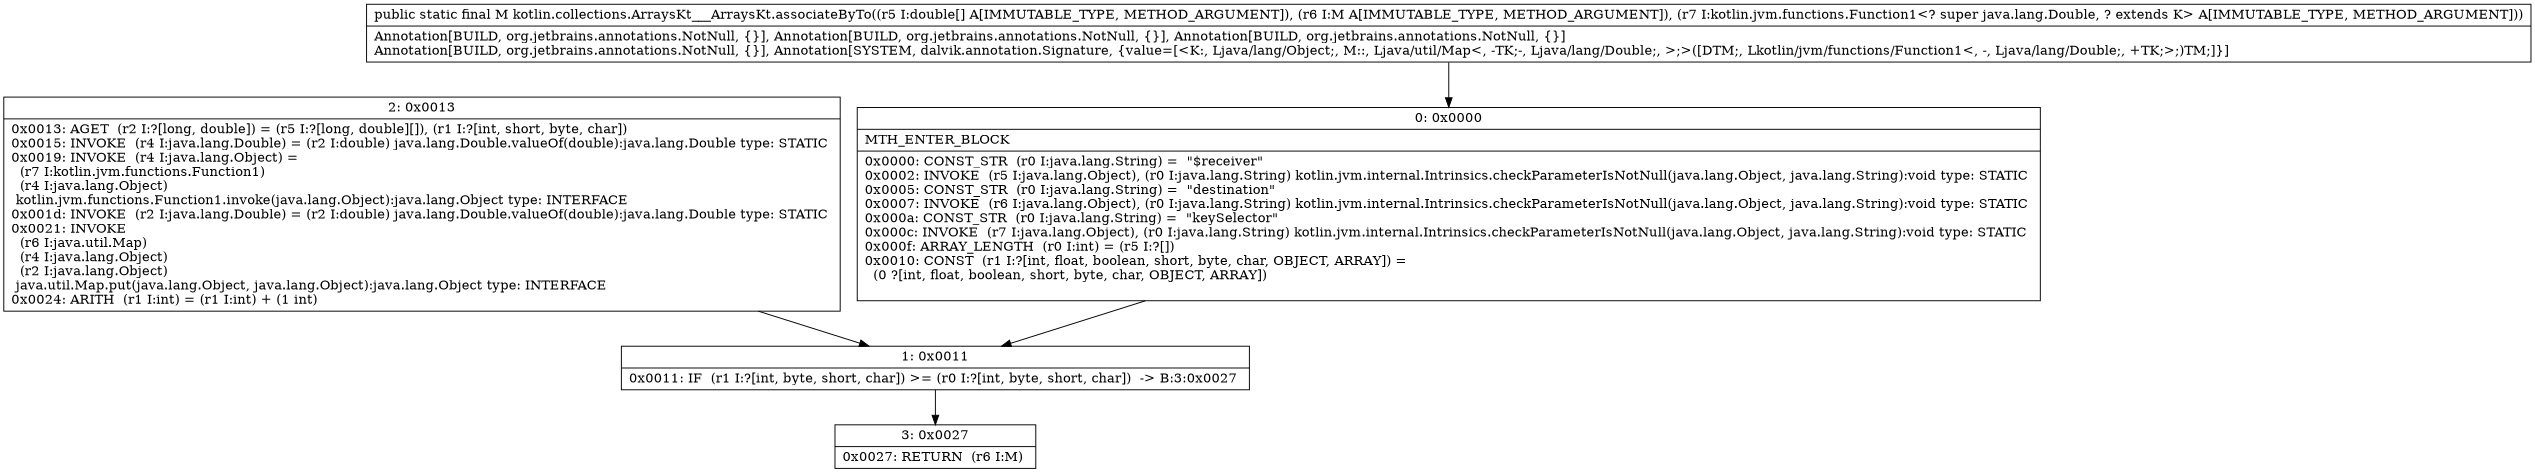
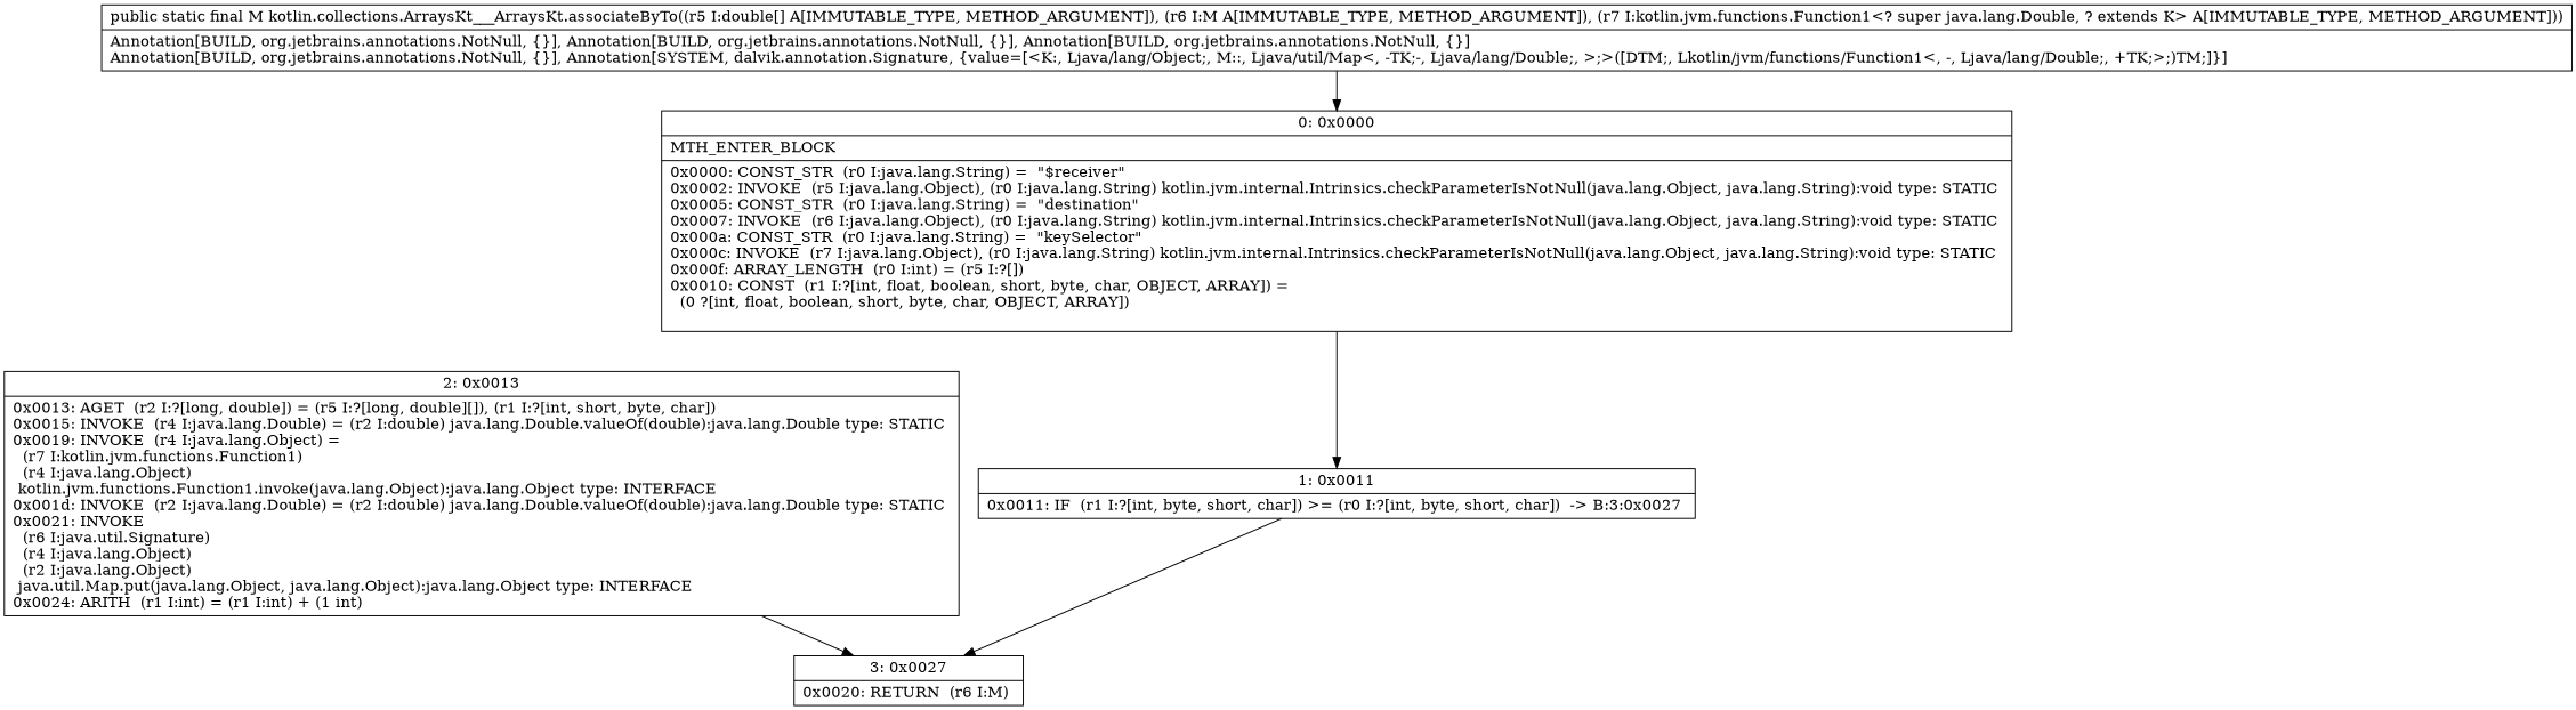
  digraph {
    node [shape=record]
    n1 [label="{0\:\ 0x0000|MTH_ENTER_BLOCK\l|0x0000: CONST_STR  (r0 I:java.lang.String) =  \"$receiver\" \l0x0002: INVOKE  (r5 I:java.lang.Object), (r0 I:java.lang.String) kotlin.jvm.internal.Intrinsics.checkParameterIsNotNull(java.lang.Object, java.lang.String):void type: STATIC \l0x0005: CONST_STR  (r0 I:java.lang.String) =  \"destination\" \l0x0007: INVOKE  (r6 I:java.lang.Object), (r0 I:java.lang.String) kotlin.jvm.internal.Intrinsics.checkParameterIsNotNull(java.lang.Object, java.lang.String):void type: STATIC \l0x000a: CONST_STR  (r0 I:java.lang.String) =  \"keySelector\" \l0x000c: INVOKE  (r7 I:java.lang.Object), (r0 I:java.lang.String) kotlin.jvm.internal.Intrinsics.checkParameterIsNotNull(java.lang.Object, java.lang.String):void type: STATIC \l0x000f: ARRAY_LENGTH  (r0 I:int) = (r5 I:?[]) \l0x0010: CONST  (r1 I:?[int, float, boolean, short, byte, char, OBJECT, ARRAY]) = \l  (0 ?[int, float, boolean, short, byte, char, OBJECT, ARRAY])\l \l}"]
    n2 [label="{1\:\ 0x0011|0x0011: IF  (r1 I:?[int, byte, short, char]) \>= (r0 I:?[int, byte, short, char])  \-\> B:3:0x0027 \l}"]
-   n3 [label="{3\:\ 0x0027|0x0027: RETURN  (r6 I:M) \l}"]
-   n4 [label="{2\:\ 0x0013|0x0013: AGET  (r2 I:?[long, double]) = (r5 I:?[long, double][]), (r1 I:?[int, short, byte, char]) \l0x0015: INVOKE  (r4 I:java.lang.Double) = (r2 I:double) java.lang.Double.valueOf(double):java.lang.Double type: STATIC \l0x0019: INVOKE  (r4 I:java.lang.Object) = \l  (r7 I:kotlin.jvm.functions.Function1)\l  (r4 I:java.lang.Object)\l kotlin.jvm.functions.Function1.invoke(java.lang.Object):java.lang.Object type: INTERFACE \l0x001d: INVOKE  (r2 I:java.lang.Double) = (r2 I:double) java.lang.Double.valueOf(double):java.lang.Double type: STATIC \l0x0021: INVOKE  \l  (r6 I:java.util.Map)\l  (r4 I:java.lang.Object)\l  (r2 I:java.lang.Object)\l java.util.Map.put(java.lang.Object, java.lang.Object):java.lang.Object type: INTERFACE \l0x0024: ARITH  (r1 I:int) = (r1 I:int) + (1 int) \l}"]
+   n3 [label="{3\:\ 0x0027|0x0020: RETURN  (r6 I:M) \l}"]
+   n4 [label="{2\:\ 0x0013|0x0013: AGET  (r2 I:?[long, double]) = (r5 I:?[long, double][]), (r1 I:?[int, short, byte, char]) \l0x0015: INVOKE  (r4 I:java.lang.Double) = (r2 I:double) java.lang.Double.valueOf(double):java.lang.Double type: STATIC \l0x0019: INVOKE  (r4 I:java.lang.Object) = \l  (r7 I:kotlin.jvm.functions.Function1)\l  (r4 I:java.lang.Object)\l kotlin.jvm.functions.Function1.invoke(java.lang.Object):java.lang.Object type: INTERFACE \l0x001d: INVOKE  (r2 I:java.lang.Double) = (r2 I:double) java.lang.Double.valueOf(double):java.lang.Double type: STATIC \l0x0021: INVOKE  \l  (r6 I:java.util.Signature)\l  (r4 I:java.lang.Object)\l  (r2 I:java.lang.Object)\l java.util.Map.put(java.lang.Object, java.lang.Object):java.lang.Object type: INTERFACE \l0x0024: ARITH  (r1 I:int) = (r1 I:int) + (1 int) \l}"]
    n5 [label="{public static final M kotlin.collections.ArraysKt___ArraysKt.associateByTo((r5 I:double[] A[IMMUTABLE_TYPE, METHOD_ARGUMENT]), (r6 I:M A[IMMUTABLE_TYPE, METHOD_ARGUMENT]), (r7 I:kotlin.jvm.functions.Function1\<? super java.lang.Double, ? extends K\> A[IMMUTABLE_TYPE, METHOD_ARGUMENT]))  | Annotation[BUILD, org.jetbrains.annotations.NotNull, \{\}], Annotation[BUILD, org.jetbrains.annotations.NotNull, \{\}], Annotation[BUILD, org.jetbrains.annotations.NotNull, \{\}]\lAnnotation[BUILD, org.jetbrains.annotations.NotNull, \{\}], Annotation[SYSTEM, dalvik.annotation.Signature, \{value=[\<K:, Ljava\/lang\/Object;, M::, Ljava\/util\/Map\<, \-TK;\-, Ljava\/lang\/Double;, \>;\>([DTM;, Lkotlin\/jvm\/functions\/Function1\<, \-, Ljava\/lang\/Double;, +TK;\>;)TM;]\}]\l}"]
    n1 -> n2
    n2 -> n3
-   n4 -> n2
+   n4 -> n3
    n5 -> n1
  }
